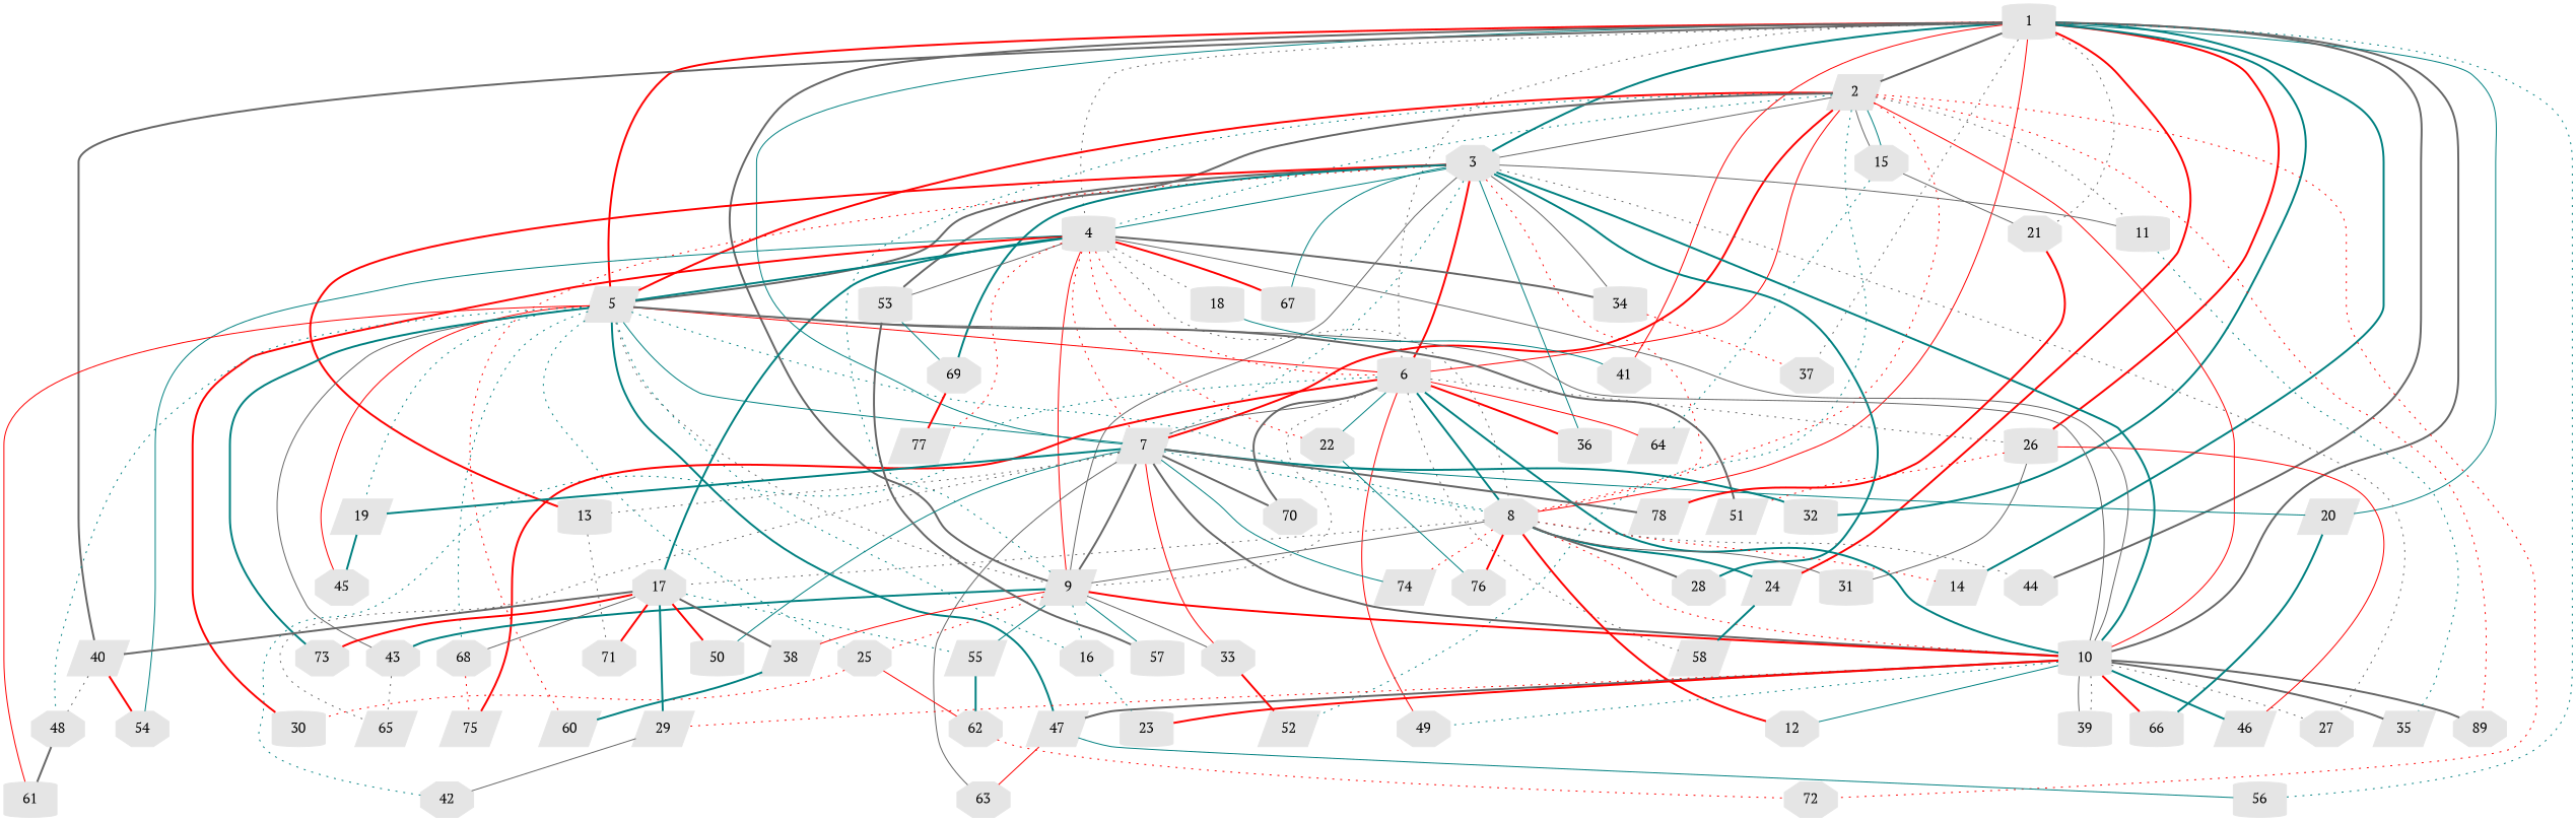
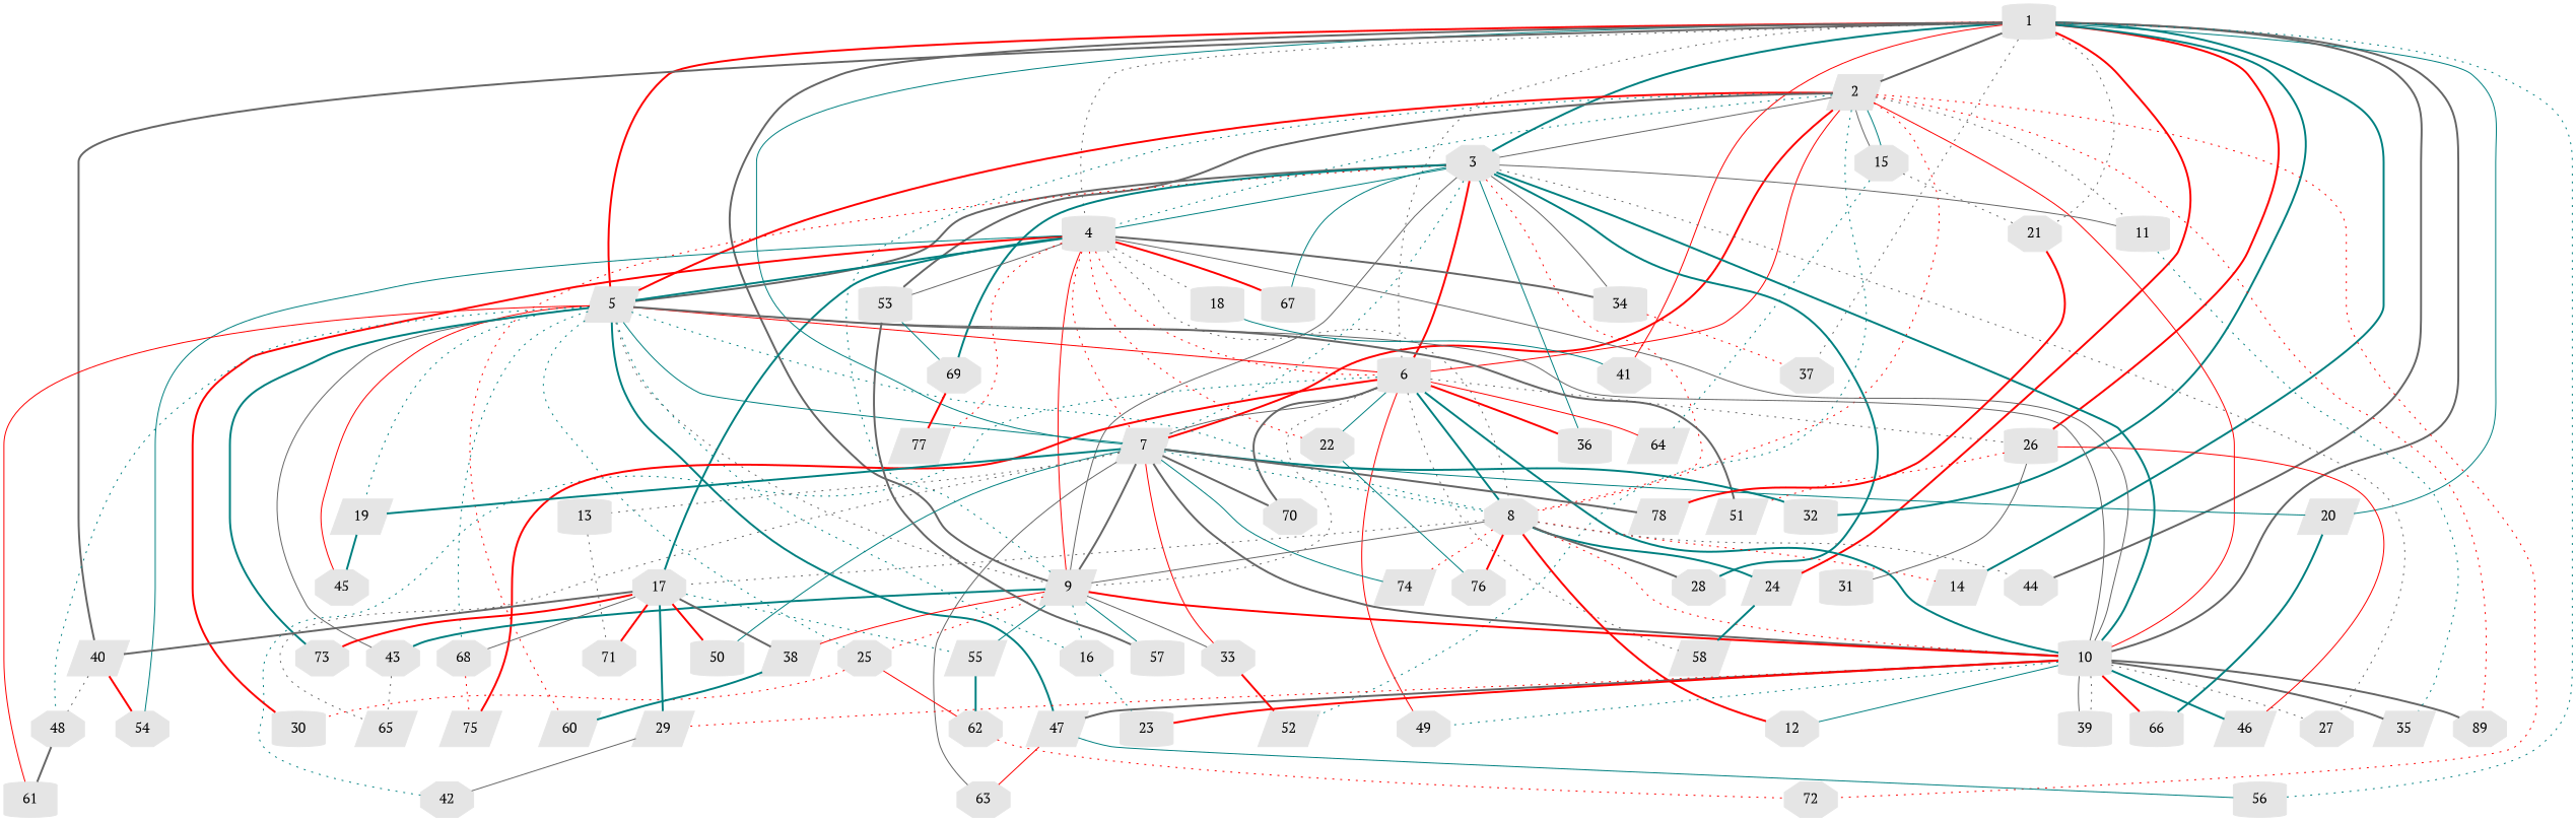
  graph {
    fontname="PT Serif"
    node [color=gray90 fontname="PT Serif" shape=octagon style=filled]
    edge [color=gray40 fontname="PT Serif" style=bold]
    1 [shape=cylinder]
    2 [shape=parallelogram]
    3
    4 [shape=cylinder]
    5 [shape=parallelogram]
    6 [shape=cylinder]
    7 [shape=parallelogram]
    8
    9 [shape=parallelogram]
    10 [shape=cylinder]
    14 [shape=parallelogram]
    20 [shape=parallelogram]
    21
    24 [shape=parallelogram]
    26 [shape=cylinder]
    32 [shape=cylinder]
    37
    40 [shape=parallelogram]
    41
    44
    56 [shape=cylinder]
    11 [shape=cylinder]
    15
    52 [shape=parallelogram]
    53 [shape=cylinder]
    n26 [label=89]
    72
    13 [shape=cylinder]
    27
    28
    34 [shape=cylinder]
    36 [shape=cylinder]
    60 [shape=parallelogram]
    67 [shape=cylinder]
    69
    18 [shape=cylinder]
    17
    22
    30 [shape=cylinder]
    54
    77 [shape=parallelogram]
    16
    19 [shape=parallelogram]
    25
    43
    45
    47 [shape=parallelogram]
    48
    51 [shape=parallelogram]
    61 [shape=cylinder]
    68
    73
    42
    49
    58 [shape=parallelogram]
    64 [shape=parallelogram]
    70
    75 [shape=parallelogram]
    33
    50 [shape=cylinder]
    63
    65 [shape=parallelogram]
    74 [shape=parallelogram]
    78 [shape=parallelogram]
    12
    31 [shape=cylinder]
    76
    38 [shape=parallelogram]
    55 [shape=parallelogram]
    57 [shape=cylinder]
    23 [shape=cylinder]
    29 [shape=parallelogram]
    35 [shape=parallelogram]
    39 [shape=cylinder]
    46 [shape=parallelogram]
    66 [shape=cylinder]
    71
    62
    1 -- 2
    1 -- 3 [color=teal]
    1 -- 4 [style=dotted]
    1 -- 5 [color=red]
    1 -- 6 [style=dotted]
    1 -- 7 [color=teal style=solid]
-   1 -- 8 [color=red style=solid]
    1 -- 9
    1 -- 10
    1 -- 14 [color=teal]
    1 -- 20 [color=teal style=solid]
    1 -- 21 [style=dotted]
    1 -- 24 [color=red]
    1 -- 26 [color=red]
    1 -- 32 [color=teal]
    1 -- 37 [style=dotted]
    1 -- 40
    1 -- 41 [color=red style=solid]
    1 -- 44
    1 -- 56 [color=teal style=dotted]
    2 -- 3 [style=solid]
    2 -- 4 [color=teal style=dotted]
    2 -- 5 [color=red]
    2 -- 6 [color=red style=solid]
    2 -- 7 [color=red]
    2 -- 8 [color=red style=dotted]
    2 -- 9 [color=teal style=dotted]
    2 -- 10 [color=red style=solid]
    2 -- 11 [style=dotted]
    2 -- 15 [style=solid]
    2 -- 15 [color=teal style=solid]
    2 -- 52 [color=teal style=dotted]
    2 -- 53
    2 -- n26 [color=red style=dotted]
    2 -- 72 [color=red style=dotted]
    3 -- 4 [color=teal style=solid]
    3 -- 5
    3 -- 6 [color=red]
    3 -- 7 [color=teal style=dotted]
    3 -- 8 [color=red style=dotted]
    3 -- 9 [style=solid]
    3 -- 10 [color=teal]
    3 -- 11 [style=solid]
-   3 -- 13 [color=red]
    3 -- 27 [style=dotted]
    3 -- 28 [color=teal]
    3 -- 34 [style=solid]
    3 -- 36 [color=teal style=solid]
    3 -- 60 [color=red style=dotted]
    3 -- 67 [color=teal style=solid]
    3 -- 69 [color=teal]
    4 -- 5 [color=teal]
    4 -- 6 [color=red style=dotted]
    4 -- 7 [color=red style=dotted]
    4 -- 8 [style=dotted]
    4 -- 9 [color=red style=solid]
    4 -- 10 [style=solid]
    4 -- 53 [style=solid]
    4 -- 34
    4 -- 67 [color=red]
    4 -- 18 [style=dotted]
    4 -- 17 [color=teal]
    4 -- 22 [color=red style=dotted]
    4 -- 30 [color=red]
    4 -- 54 [color=teal style=solid]
    4 -- 77 [color=red style=dotted]
    5 -- 6 [color=red style=solid]
    5 -- 7 [color=teal style=solid]
    5 -- 8 [color=teal style=dotted]
    5 -- 9 [style=dotted]
    5 -- 10 [style=solid]
    5 -- 16 [color=teal style=dotted]
    5 -- 19 [color=teal style=dotted]
    5 -- 25 [color=teal style=dotted]
    5 -- 43 [style=solid]
    5 -- 45 [color=red style=solid]
    5 -- 47 [color=teal]
    5 -- 48 [color=teal style=dotted]
    5 -- 51
    5 -- 61 [color=red style=solid]
    5 -- 68 [color=teal style=dotted]
    5 -- 73 [color=teal]
    6 -- 7 [style=solid]
    6 -- 8 [color=teal]
    6 -- 9 [style=dotted]
    6 -- 10 [color=teal]
    6 -- 26 [style=dotted]
    6 -- 36 [color=red]
    6 -- 22 [color=teal style=solid]
    6 -- 42 [color=teal style=dotted]
    6 -- 49 [color=red style=solid]
    6 -- 58 [style=dotted]
    6 -- 64 [color=red style=solid]
    6 -- 70
    6 -- 75 [color=red]
    7 -- 8 [color=teal style=dotted]
    7 -- 9
    7 -- 10
    7 -- 20 [color=teal style=solid]
    7 -- 32 [color=teal]
    7 -- 13 [style=dotted]
    7 -- 19 [color=teal]
    7 -- 70
    7 -- 33 [color=red style=solid]
    7 -- 50 [color=teal style=solid]
    7 -- 63 [style=solid]
    7 -- 65 [style=dotted]
    7 -- 74 [color=teal style=solid]
    7 -- 78
    8 -- 9 [style=solid]
    8 -- 10 [color=red style=dotted]
    8 -- 14 [color=red style=dotted]
    8 -- 24 [color=teal]
    8 -- 44 [style=dotted]
    8 -- 28
    8 -- 17 [style=dotted]
    8 -- 74 [color=red style=dotted]
    8 -- 12 [color=red]
-   8 -- 31 [style=solid]
    8 -- 76 [color=red]
    9 -- 10 [color=red]
    9 -- 16 [color=teal style=dotted]
    9 -- 25 [color=red style=dotted]
    9 -- 43 [color=teal]
    9 -- 33 [style=solid]
    9 -- 38 [color=red style=solid]
    9 -- 55 [color=teal style=solid]
    9 -- 57 [color=teal style=solid]
    10 -- n26
    10 -- 27 [style=dotted]
    10 -- 47
    10 -- 49 [color=teal style=dotted]
    10 -- 12 [color=teal style=solid]
    10 -- 23 [color=red]
    10 -- 29 [color=red style=dotted]
    10 -- 35
    10 -- 39 [style=solid]
    10 -- 39 [style=dotted]
    10 -- 46 [color=teal]
    10 -- 66 [color=red]
    20 -- 66 [color=teal]
    21 -- 78 [color=red]
    24 -- 58 [color=teal]
    26 -- 51 [color=red style=dotted]
    26 -- 31 [style=solid]
    26 -- 46 [color=red style=solid]
    40 -- 54 [color=red]
    40 -- 48 [style=dotted]
    11 -- 35 [color=teal style=dotted]
-   15 -- 21 [style=solid]
+   15 -- 21 [style=dotted]
    15 -- 64 [color=teal style=dotted]
    53 -- 69 [color=teal style=solid]
    53 -- 57
    13 -- 71 [style=dotted]
    34 -- 37 [color=red style=dotted]
    69 -- 77 [color=red]
    18 -- 41 [color=teal style=solid]
    17 -- 40
    17 -- 68 [style=solid]
    17 -- 73 [color=red]
    17 -- 50 [color=red]
    17 -- 38
    17 -- 55 [color=teal style=dotted]
    17 -- 29 [color=teal]
    17 -- 71 [color=red]
    22 -- 76 [color=teal style=solid]
    16 -- 23 [color=teal style=dotted]
    19 -- 45 [color=teal]
    25 -- 30 [color=red style=dotted]
    25 -- 62 [color=red style=solid]
    43 -- 65 [style=dotted]
    47 -- 56 [color=teal style=solid]
    47 -- 63 [color=red style=solid]
    48 -- 61
    68 -- 75 [color=red style=dotted]
    33 -- 52 [color=red]
    38 -- 60 [color=teal]
    55 -- 62 [color=teal]
    29 -- 42 [style=solid]
    62 -- 72 [color=red style=dotted]
  }
